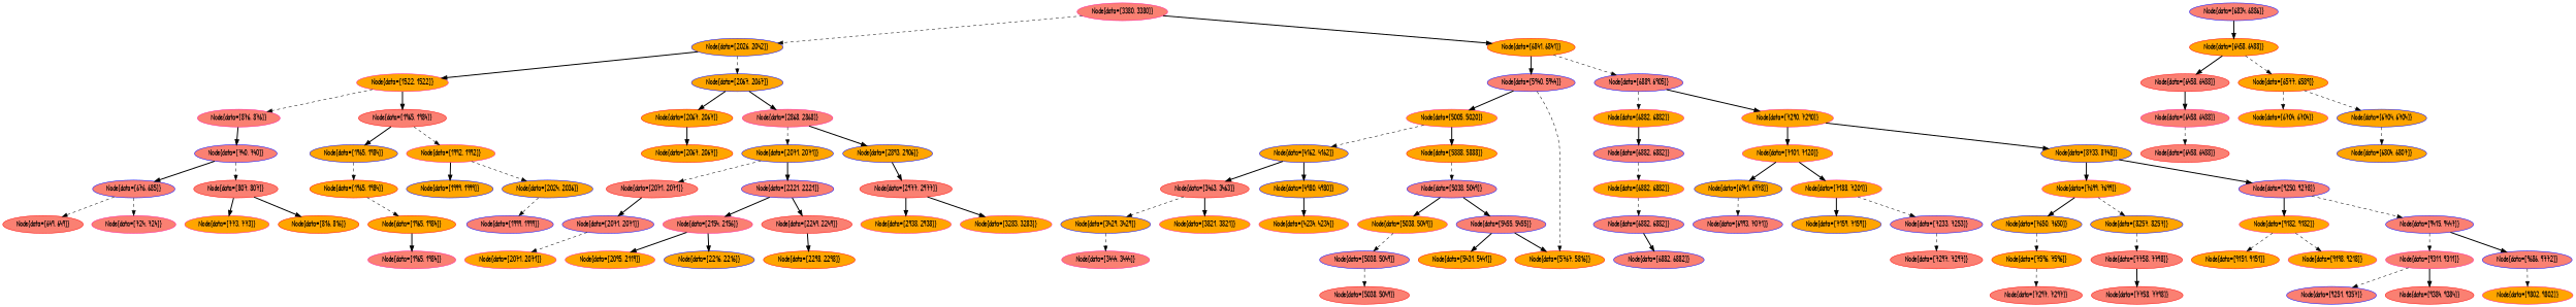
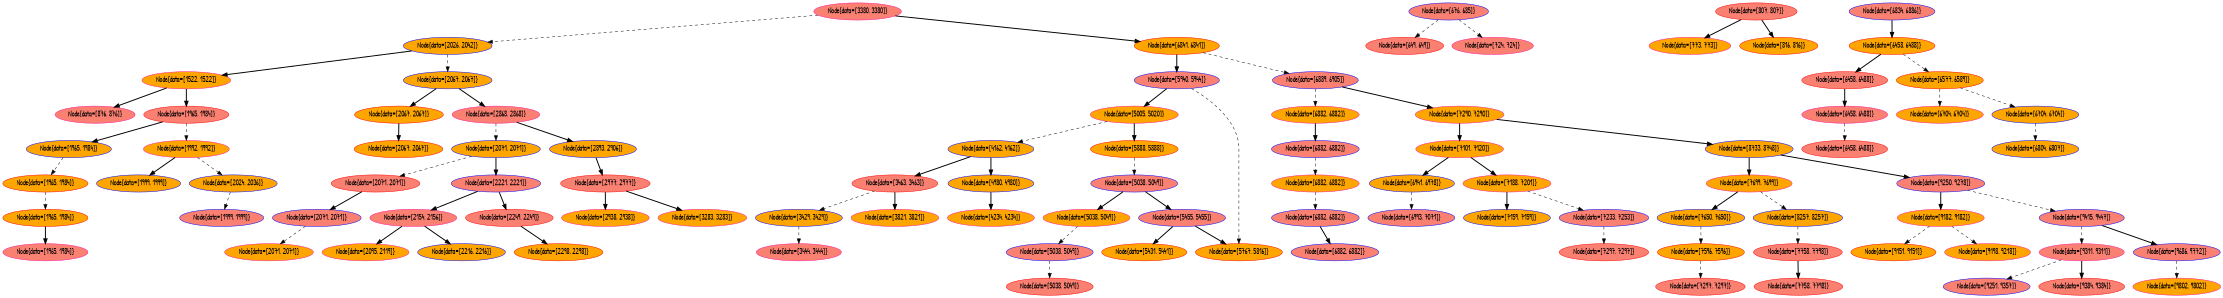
  digraph {
    fontname="Patrick Hand"
    node [color=blue fillcolor=orange fontname="Patrick Hand" style=filled]
    edge [fontname="Patrick Hand" style=bold]
    n1 [color=deeppink fillcolor=salmon label="Node{data=[3380, 3380]}"]
    n2 [label="Node{data=[2026, 2042]}"]
    n3 [color=red label="Node{data=[6841, 6841]}"]
    n4 [color=deeppink label="Node{data=[1522, 1522]}"]
    n5 [label="Node{data=[2067, 2067]}"]
    n6 [fillcolor=salmon label="Node{data=[5940, 5944]}"]
    n7 [fillcolor=salmon label="Node{data=[6889, 6905]}"]
    n8 [color=deeppink fillcolor=salmon label="Node{data=[876, 876]}"]
    n9 [color=red fillcolor=salmon label="Node{data=[1965, 1984]}"]
    n10 [color=red label="Node{data=[2067, 2067]}"]
    n11 [color=deeppink fillcolor=salmon label="Node{data=[2868, 2868]}"]
-   n12 [fillcolor=salmon label="Node{data=[740, 740]}"]
    n13 [label="Node{data=[1965, 1984]}"]
    n14 [color=deeppink label="Node{data=[1992, 1992]}"]
    n15 [fillcolor=salmon label="Node{data=[676, 685]}"]
    n16 [color=red fillcolor=salmon label="Node{data=[807, 807]}"]
    n17 [color=red fillcolor=salmon label="Node{data=[649, 649]}"]
    n18 [color=deeppink fillcolor=salmon label="Node{data=[724, 724]}"]
    n19 [color=deeppink label="Node{data=[773, 773]}"]
    n20 [color=red label="Node{data=[816, 816]}"]
    n21 [color=red label="Node{data=[1965, 1984]}"]
    n22 [label="Node{data=[1999, 1999]}"]
    n23 [label="Node{data=[2024, 2036]}"]
    n24 [color=red label="Node{data=[1965, 1984]}"]
    n25 [color=deeppink fillcolor=salmon label="Node{data=[1965, 1984]}"]
    n26 [fillcolor=salmon label="Node{data=[1999, 1999]}"]
    n27 [color=red label="Node{data=[2067, 2067]}"]
    n28 [label="Node{data=[2071, 2071]}"]
    n29 [label="Node{data=[2893, 2906]}"]
    n30 [color=red fillcolor=salmon label="Node{data=[2071, 2071]}"]
    n31 [fillcolor=salmon label="Node{data=[2221, 2221]}"]
    n32 [color=red fillcolor=salmon label="Node{data=[2977, 2977]}"]
    n33 [fillcolor=salmon label="Node{data=[2071, 2071]}"]
    n34 [color=deeppink fillcolor=salmon label="Node{data=[2154, 2156]}"]
    n35 [color=red fillcolor=salmon label="Node{data=[2249, 2249]}"]
    n36 [color=deeppink label="Node{data=[2071, 2071]}"]
    n37 [color=deeppink label="Node{data=[2095, 2119]}"]
    n38 [label="Node{data=[2216, 2216]}"]
    n39 [color=red label="Node{data=[2298, 2298]}"]
    n40 [color=deeppink label="Node{data=[2938, 2938]}"]
    n41 [color=deeppink label="Node{data=[3283, 3283]}"]
    n42 [color=deeppink label="Node{data=[5005, 5020]}"]
    n43 [color=red label="Node{data=[5767, 5816]}"]
    n44 [color=deeppink label="Node{data=[6882, 6882]}"]
    n45 [color=deeppink label="Node{data=[7290, 7290]}"]
    n46 [label="Node{data=[4162, 4162]}"]
    n47 [color=red label="Node{data=[5888, 5888]}"]
    n48 [fillcolor=salmon label="Node{data=[6834, 6886]}"]
    n49 [color=red label="Node{data=[6458, 6488]}"]
    n50 [color=red fillcolor=salmon label="Node{data=[3463, 3463]}"]
    n51 [label="Node{data=[4980, 4980]}"]
    n52 [fillcolor=salmon label="Node{data=[5038, 5049]}"]
    n53 [label="Node{data=[3429, 3429]}"]
    n54 [color=deeppink label="Node{data=[3821, 3821]}"]
    n55 [color=deeppink label="Node{data=[4234, 4234]}"]
    n56 [color=deeppink fillcolor=salmon label="Node{data=[3444, 3444]}"]
    n57 [color=deeppink label="Node{data=[5038, 5049]}"]
    n58 [fillcolor=salmon label="Node{data=[5455, 5455]}"]
    n59 [fillcolor=salmon label="Node{data=[5038, 5049]}"]
    n60 [color=red label="Node{data=[5431, 5441]}"]
    n61 [color=red fillcolor=salmon label="Node{data=[5038, 5049]}"]
    n62 [color=red fillcolor=salmon label="Node{data=[6458, 6488]}"]
    n63 [color=red label="Node{data=[6577, 6589]}"]
    n64 [color=deeppink fillcolor=salmon label="Node{data=[6458, 6488]}"]
    n65 [color=deeppink label="Node{data=[6704, 6704]}"]
    n66 [label="Node{data=[6704, 6704]}"]
    n67 [color=red fillcolor=salmon label="Node{data=[6458, 6488]}"]
    n68 [label="Node{data=[6804, 6807]}"]
    n69 [fillcolor=salmon label="Node{data=[6882, 6882]}"]
    n70 [color=deeppink label="Node{data=[7101, 7120]}"]
    n71 [label="Node{data=[8733, 8748]}"]
    n72 [color=deeppink label="Node{data=[6882, 6882]}"]
    n73 [fillcolor=salmon label="Node{data=[6882, 6882]}"]
    n74 [fillcolor=salmon label="Node{data=[6882, 6882]}"]
    n75 [label="Node{data=[6941, 6978]}"]
    n76 [color=deeppink label="Node{data=[7188, 7201]}"]
    n77 [color=deeppink label="Node{data=[7699, 7699]}"]
    n78 [fillcolor=salmon label="Node{data=[9250, 9278]}"]
    n79 [fillcolor=salmon label="Node{data=[6993, 7071]}"]
    n80 [label="Node{data=[7159, 7159]}"]
    n81 [fillcolor=salmon label="Node{data=[7233, 7253]}"]
    n82 [color=red fillcolor=salmon label="Node{data=[7297, 7297]}"]
    n83 [label="Node{data=[7650, 7650]}"]
    n84 [label="Node{data=[8257, 8257]}"]
    n85 [color=deeppink label="Node{data=[9182, 9182]}"]
    n86 [fillcolor=salmon label="Node{data=[9415, 9447]}"]
    n87 [color=red label="Node{data=[7596, 7596]}"]
    n88 [color=red fillcolor=salmon label="Node{data=[7758, 7798]}"]
    n89 [color=red fillcolor=salmon label="Node{data=[7297, 7297]}"]
    n90 [color=red fillcolor=salmon label="Node{data=[7758, 7798]}"]
    n91 [color=red label="Node{data=[9151, 9151]}"]
    n92 [color=deeppink label="Node{data=[9198, 9218]}"]
    n93 [color=deeppink fillcolor=salmon label="Node{data=[9311, 9311]}"]
    n94 [fillcolor=salmon label="Node{data=[9686, 9772]}"]
    n95 [fillcolor=salmon label="Node{data=[9251, 9357]}"]
    n96 [color=red fillcolor=salmon label="Node{data=[9384, 9384]}"]
    n97 [color=deeppink label="Node{data=[9802, 9802]}"]
    n1 -> n2 [style=dashed]
    n1 -> n3
    n2 -> n4
    n2 -> n5 [style=dashed]
    n3 -> n6
    n3 -> n7 [style=dashed]
-   n4 -> n8 [style=dashed]
+   n4 -> n8
    n4 -> n9
    n5 -> n10
    n5 -> n11
    n6 -> n42
    n6 -> n43 [style=dashed]
    n7 -> n44 [style=dashed]
    n7 -> n45
-   n8 -> n12
    n9 -> n13
    n9 -> n14 [style=dashed]
    n10 -> n27
    n11 -> n28 [style=dashed]
    n11 -> n29
-   n12 -> n15
-   n12 -> n16 [style=dashed]
    n13 -> n21 [style=dashed]
    n14 -> n22
    n14 -> n23 [style=dashed]
    n15 -> n17 [style=dashed]
    n15 -> n18 [style=dashed]
    n16 -> n19
    n16 -> n20
    n21 -> n24 [style=dashed]
    n23 -> n26 [style=dashed]
    n24 -> n25
    n28 -> n30 [style=dashed]
    n28 -> n31
    n29 -> n32
    n30 -> n33
    n31 -> n34
    n31 -> n35
    n32 -> n40
    n32 -> n41
    n33 -> n36 [style=dashed]
    n34 -> n37
    n34 -> n38
    n35 -> n39
    n42 -> n46 [style=dashed]
    n42 -> n47
    n44 -> n69
    n45 -> n70
    n45 -> n71
    n46 -> n50
    n46 -> n51
    n47 -> n52 [style=dashed]
    n48 -> n49
    n49 -> n62
    n49 -> n63 [style=dashed]
    n50 -> n53 [style=dashed]
    n50 -> n54
    n51 -> n55
    n52 -> n57
    n52 -> n58
    n53 -> n56 [style=dashed]
    n57 -> n59 [style=dashed]
    n58 -> n43
    n58 -> n60
    n59 -> n61 [style=dashed]
    n62 -> n64
    n63 -> n65 [style=dashed]
    n63 -> n66 [style=dashed]
    n64 -> n67 [style=dashed]
    n66 -> n68 [style=dashed]
    n69 -> n72 [style=dashed]
    n70 -> n75
    n70 -> n76
    n71 -> n77
    n71 -> n78
    n72 -> n73 [style=dashed]
    n73 -> n74
    n75 -> n79 [style=dashed]
    n76 -> n80
    n76 -> n81 [style=dashed]
    n77 -> n83
    n77 -> n84 [style=dashed]
    n78 -> n85
    n78 -> n86 [style=dashed]
    n81 -> n82 [style=dashed]
    n83 -> n87 [style=dashed]
    n84 -> n88 [style=dashed]
    n85 -> n91 [style=dashed]
    n85 -> n92 [style=dashed]
    n86 -> n93 [style=dashed]
    n86 -> n94
    n87 -> n89 [style=dashed]
    n88 -> n90
    n93 -> n95 [style=dashed]
    n93 -> n96
    n94 -> n97 [style=dashed]
  }
